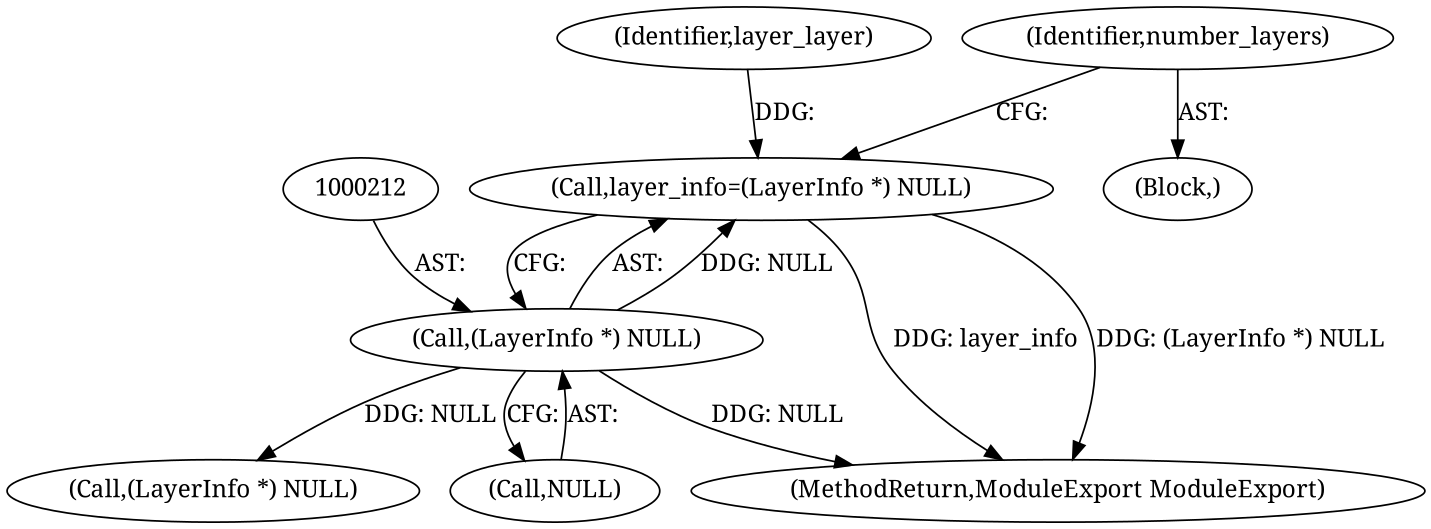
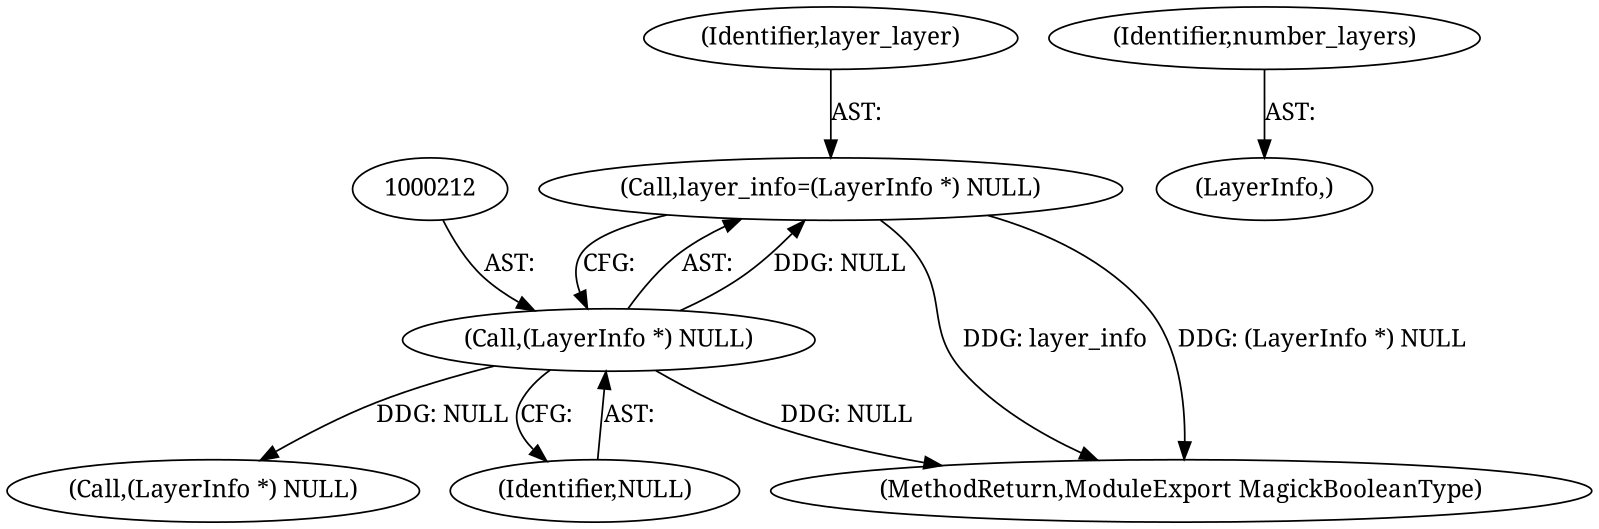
  digraph {
    fontname="Noto Serif"
    node [fontname="Noto Serif"]
    edge [fontname="Noto Serif"]
    n1 [label="(Call,layer_info=(LayerInfo *) NULL)"]
    n2 [label="(Call,(LayerInfo *) NULL)"]
-   n3 [label="(MethodReturn,ModuleExport ModuleExport)"]
+   n3 [label="(MethodReturn,ModuleExport MagickBooleanType)"]
    n4 [label="(Call,(LayerInfo *) NULL)"]
-   n5 [label="(Call,NULL)"]
-   n6 [label="(Block,)"]
+   n5 [label="(Identifier,NULL)"]
+   n6 [label="(LayerInfo,)"]
    n7 [label="(Identifier,layer_layer)"]
    n8 [label="(Identifier,number_layers)"]
    1000212
    n1 -> n2 [label="CFG: "]
    n1 -> n3 [label="DDG: layer_info"]
    n1 -> n3 [label="DDG: (LayerInfo *) NULL"]
    n2 -> n1 [label="AST: "]
    n2 -> n1 [label="DDG: NULL"]
    n2 -> n3 [label="DDG: NULL"]
    n2 -> n4 [label="DDG: NULL"]
    n2 -> n5 [label="CFG: "]
    n5 -> n2 [label="AST: "]
-   n7 -> n1 [label="DDG: "]
-   n8 -> n1 [label="CFG: "]
+   n7 -> n1 [label="AST: "]
    n8 -> n6 [label="AST: "]
    1000212 -> n2 [label="AST: "]
  }
